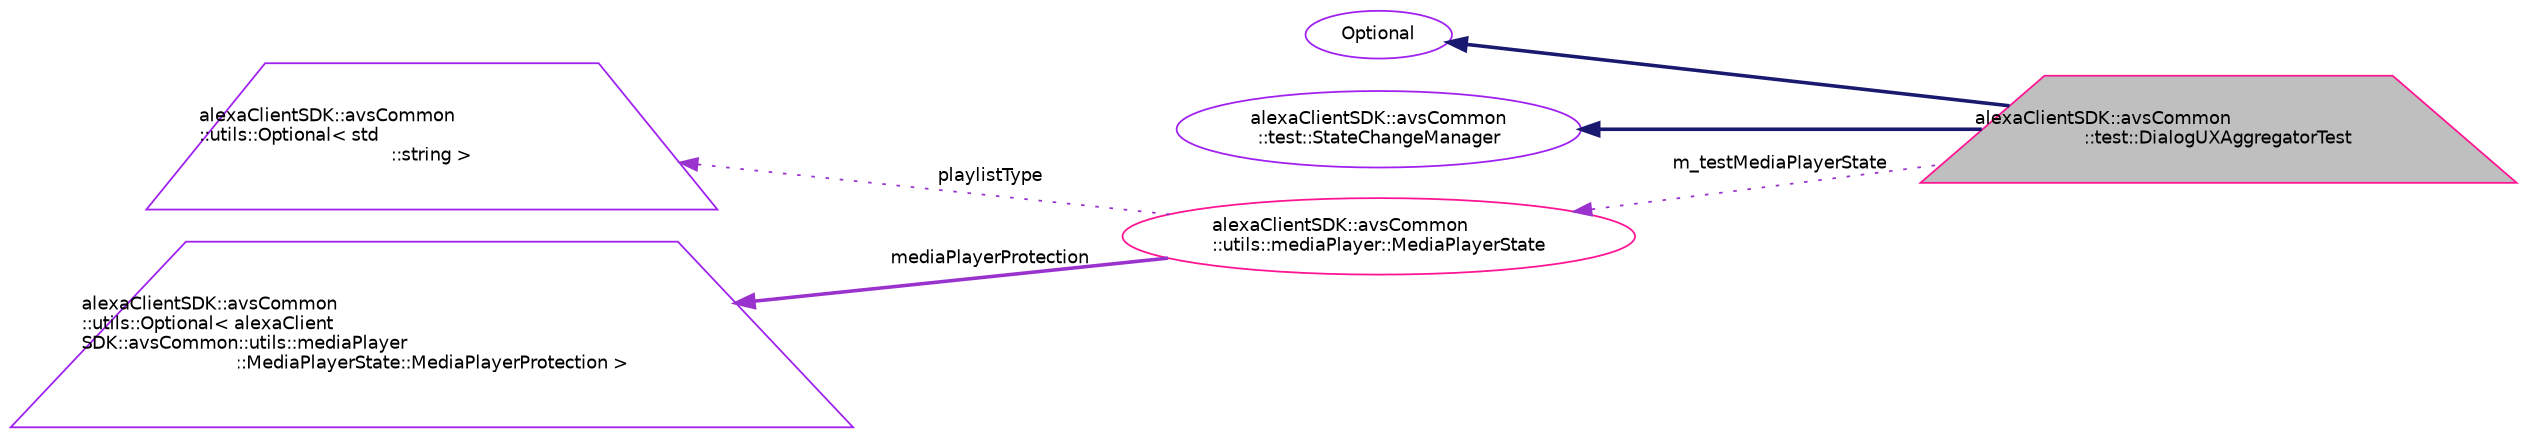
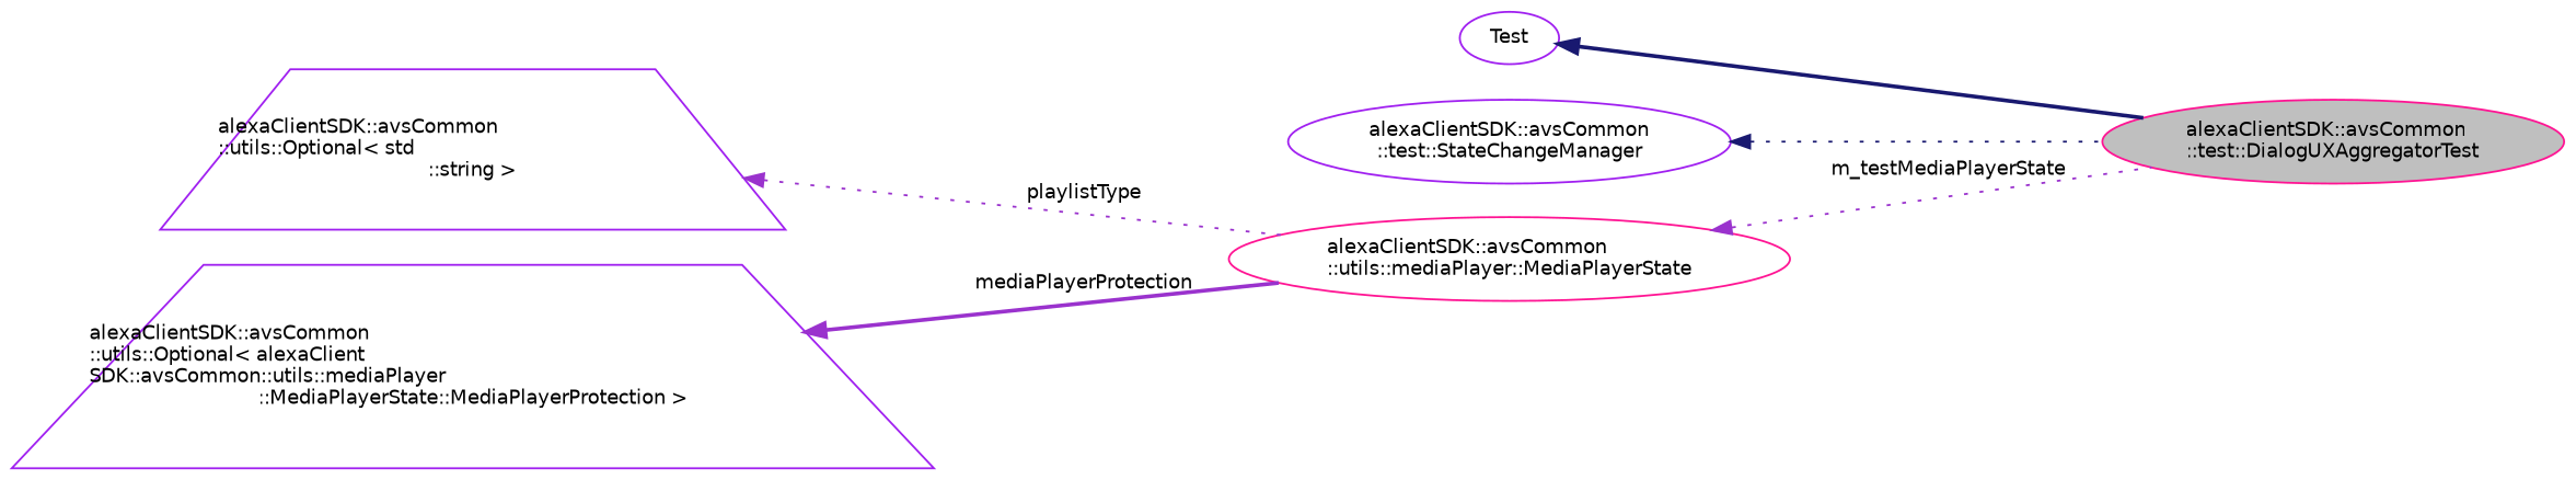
  digraph {
    rankdir=LR
    node [color=purple fillcolor=white fontname=Helvetica fontsize=10 shape=trapezium style=filled]
    edge [color=darkorchid3 dir=back fontname=Helvetica fontsize=10 labelfontname=Helvetica labelfontsize=10 style=bold]
-   n1 [color=deeppink fillcolor=grey75 fontcolor=black height=0.2 label="alexaClientSDK::avsCommon\l::test::DialogUXAggregatorTest" width=0.4]
-   n2 [height=0.2 label=Optional shape=ellipse width=0.4]
+   n1 [color=deeppink fillcolor=grey75 fontcolor=black height=0.2 label="alexaClientSDK::avsCommon\l::test::DialogUXAggregatorTest" shape=ellipse width=0.4]
+   n2 [height=0.2 label=Test shape=ellipse width=0.4]
    n3 [height=0.2 label="alexaClientSDK::avsCommon\l::test::StateChangeManager" shape=ellipse width=0.4]
    n4 [color=deeppink height=0.2 label="alexaClientSDK::avsCommon\l::utils::mediaPlayer::MediaPlayerState" shape=ellipse width=0.4]
    n5 [height=0.2 label="alexaClientSDK::avsCommon\l::utils::Optional\< std\l::string \>" width=0.4]
    n6 [height=0.2 label="alexaClientSDK::avsCommon\l::utils::Optional\< alexaClient\lSDK::avsCommon::utils::mediaPlayer\l::MediaPlayerState::MediaPlayerProtection \>" width=0.4]
    n2 -> n1 [color=midnightblue]
-   n3 -> n1 [color=midnightblue]
+   n3 -> n1 [color=midnightblue style=dotted]
    n4 -> n1 [label=" m_testMediaPlayerState" style=dotted]
    n5 -> n4 [label=" playlistType" style=dotted]
    n6 -> n4 [label=" mediaPlayerProtection"]
  }
